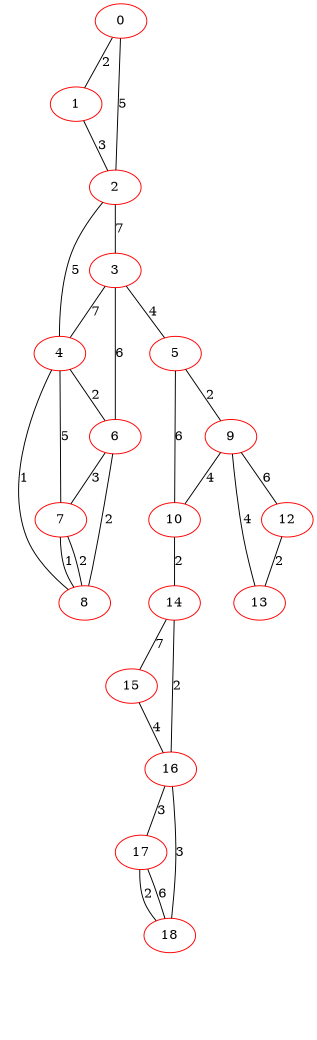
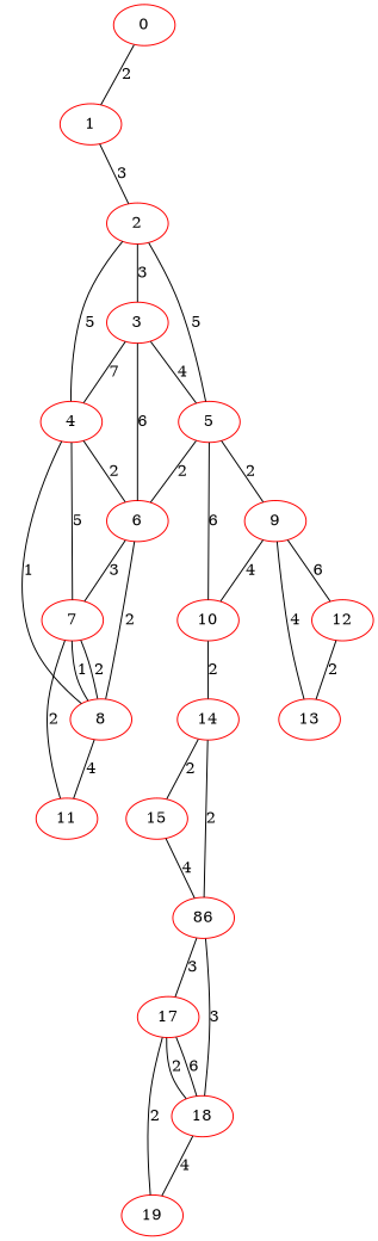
  graph {
    fontname="DejaVu Serif"
    node [color=red fontname="DejaVu Serif" weight=1]
    edge [fontname="DejaVu Serif"]
    0
    1
    2
    3
    4
    5
    6
    7
    8
    9
    10
+   11
    12
    13
    14
    15
-   16
+   16 [label=86]
    17
    18
+   19
    0 -- 1 [label=2]
-   0 -- 2 [label=5]
+   5 -- 2 [label=5]
    1 -- 2 [label=3]
-   2 -- 3 [label=7]
+   2 -- 3 [label=3]
    2 -- 4 [label=5]
    3 -- 4 [label=7]
    3 -- 5 [label=4]
    3 -- 6 [label=6]
    4 -- 6 [label=2]
    4 -- 7 [label=5]
    4 -- 8 [label=1]
+   5 -- 6 [label=2]
    5 -- 9 [label=2]
    5 -- 10 [label=6]
    6 -- 7 [label=3]
    6 -- 8 [label=2]
    7 -- 8 [label=1]
    7 -- 8 [label=2]
+   7 -- 11 [label=2]
+   8 -- 11 [label=4]
    9 -- 10 [label=4]
    9 -- 12 [label=6]
    9 -- 13 [label=4]
    10 -- 14 [label=2]
    12 -- 13 [label=2]
-   14 -- 15 [label=7]
+   14 -- 15 [label=2]
    14 -- 16 [label=2]
    15 -- 16 [label=4]
    16 -- 17 [label=3]
    16 -- 18 [label=3]
    17 -- 18 [label=6]
    17 -- 18 [label=2]
+   17 -- 19 [label=2]
+   18 -- 19 [label=4]
  }
